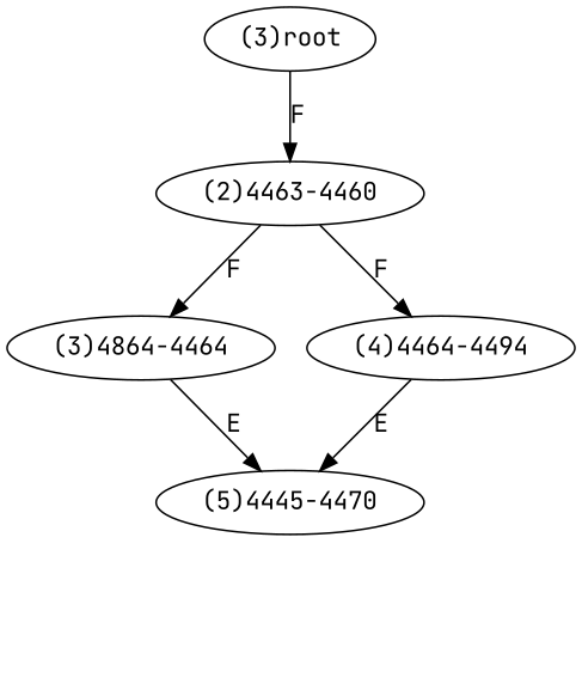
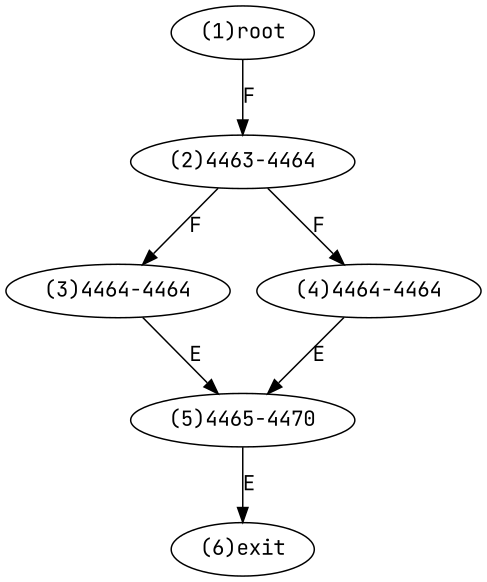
  digraph {
    fontname="JetBrains Mono"
    node [fontname="JetBrains Mono"]
    edge [fontname="JetBrains Mono"]
-   n1 [label="(3)root"]
-   n2 [label="(2)4463-4460"]
-   n3 [label="(3)4864-4464"]
-   n4 [label="(4)4464-4494"]
-   n5 [label="(5)4445-4470"]
+   n1 [label="(1)root"]
+   n2 [label="(2)4463-4464"]
+   n3 [label="(3)4464-4464"]
+   n4 [label="(4)4464-4464"]
+   n5 [label="(5)4465-4470"]
+   n6 [label="(6)exit"]
    n1 -> n2 [label=F]
    n2 -> n3 [label=F]
    n2 -> n4 [label=F]
    n3 -> n5 [label=E]
    n4 -> n5 [label=E]
+   n5 -> n6 [label=E]
  }
